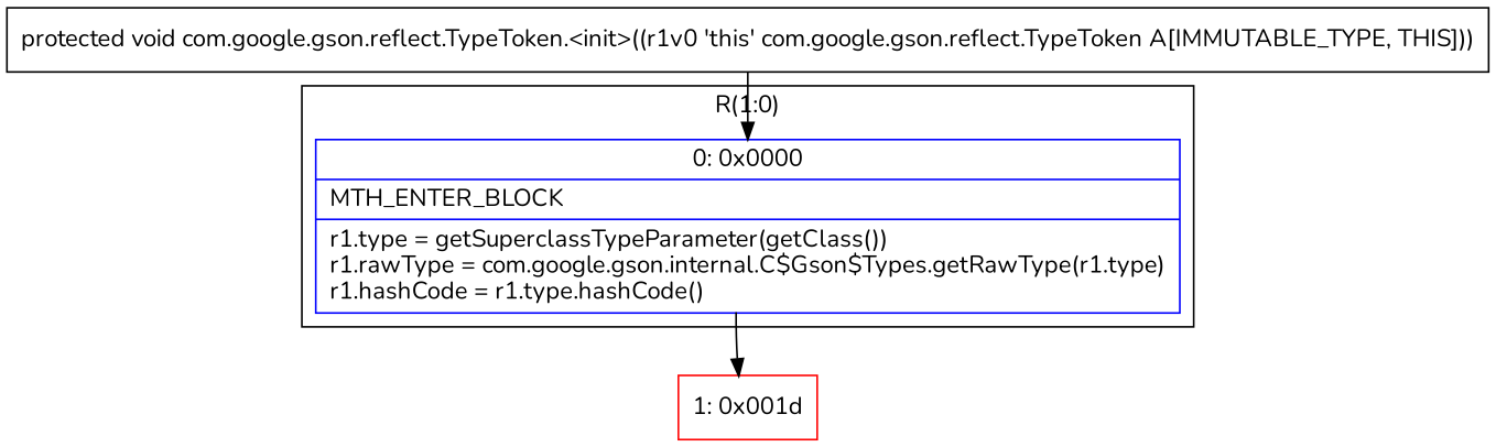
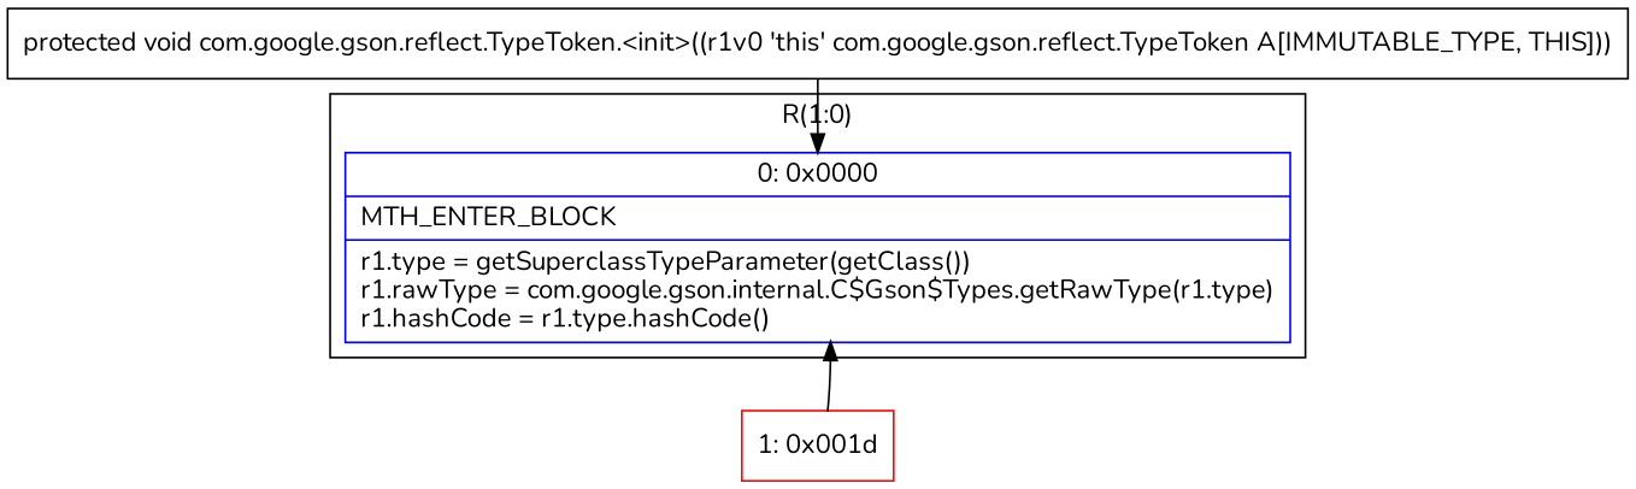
  digraph {
    fontname=Nunito
    node [shape=record fontname=Nunito]
    edge [fontname=Nunito]
    n1 [color=blue label="{0\:\ 0x0000|MTH_ENTER_BLOCK\l|r1.type = getSuperclassTypeParameter(getClass())\lr1.rawType = com.google.gson.internal.C$Gson$Types.getRawType(r1.type)\lr1.hashCode = r1.type.hashCode()\l}"]
    n2 [color=red label="{1\:\ 0x001d}"]
    n3 [label="{protected void com.google.gson.reflect.TypeToken.\<init\>((r1v0 'this' com.google.gson.reflect.TypeToken A[IMMUTABLE_TYPE, THIS])) }"]
    subgraph cluster_1 {
      label="R(1:0)"
      n1
    }
-   n1 -> n2
+   n2 -> n1
    n3 -> n1
  }
